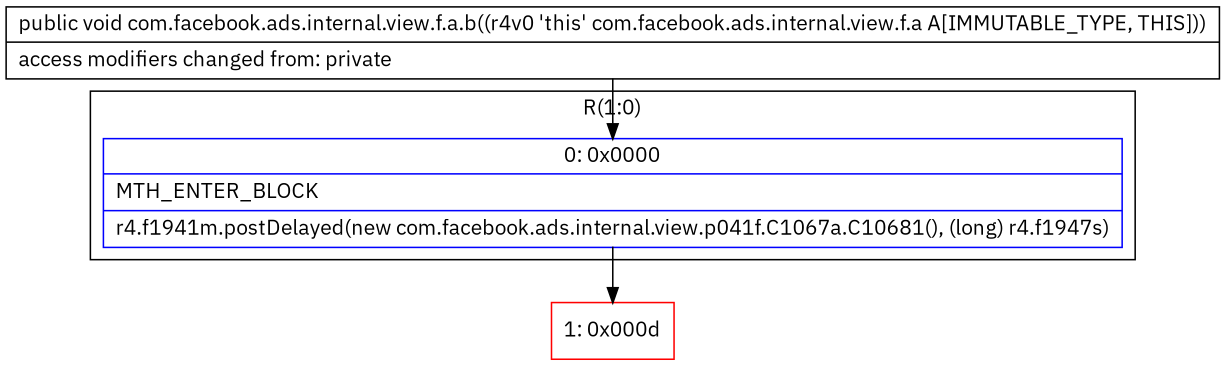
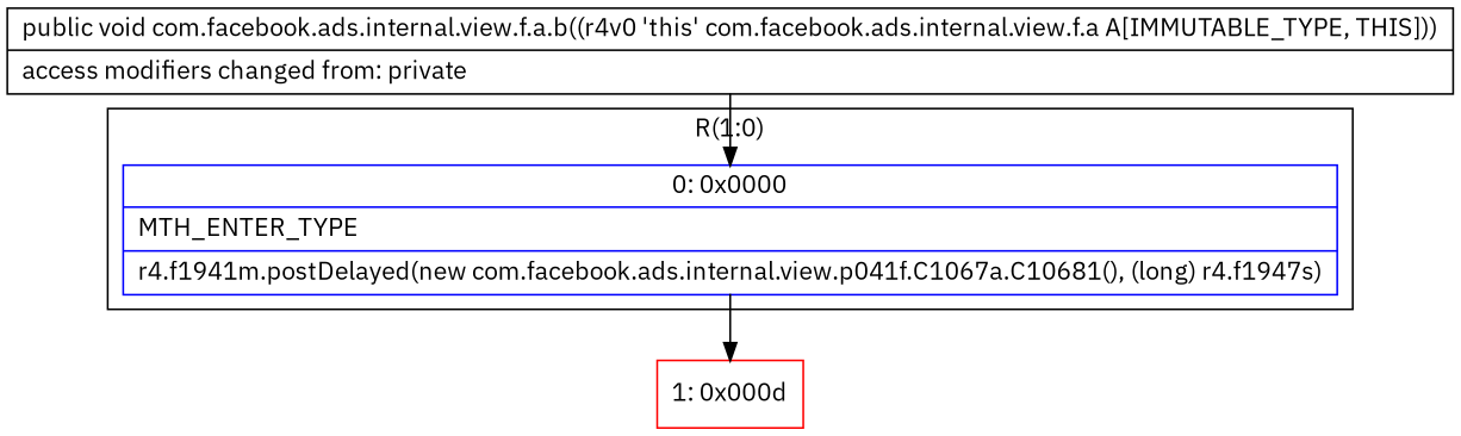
  digraph {
    fontname="IBM Plex Sans"
    node [shape=record fontname="IBM Plex Sans"]
    edge [fontname="IBM Plex Sans"]
-   n1 [color=blue label="{0\:\ 0x0000|MTH_ENTER_BLOCK\l|r4.f1941m.postDelayed(new com.facebook.ads.internal.view.p041f.C1067a.C10681(), (long) r4.f1947s)\l}"]
+   n1 [color=blue label="{0\:\ 0x0000|MTH_ENTER_TYPE\l|r4.f1941m.postDelayed(new com.facebook.ads.internal.view.p041f.C1067a.C10681(), (long) r4.f1947s)\l}"]
    n2 [color=red label="{1\:\ 0x000d}"]
    n3 [label="{public void com.facebook.ads.internal.view.f.a.b((r4v0 'this' com.facebook.ads.internal.view.f.a A[IMMUTABLE_TYPE, THIS]))  | access modifiers changed from: private\l}"]
    subgraph cluster_1 {
      label="R(1:0)"
      n1
    }
    n1 -> n2
    n3 -> n1
  }
